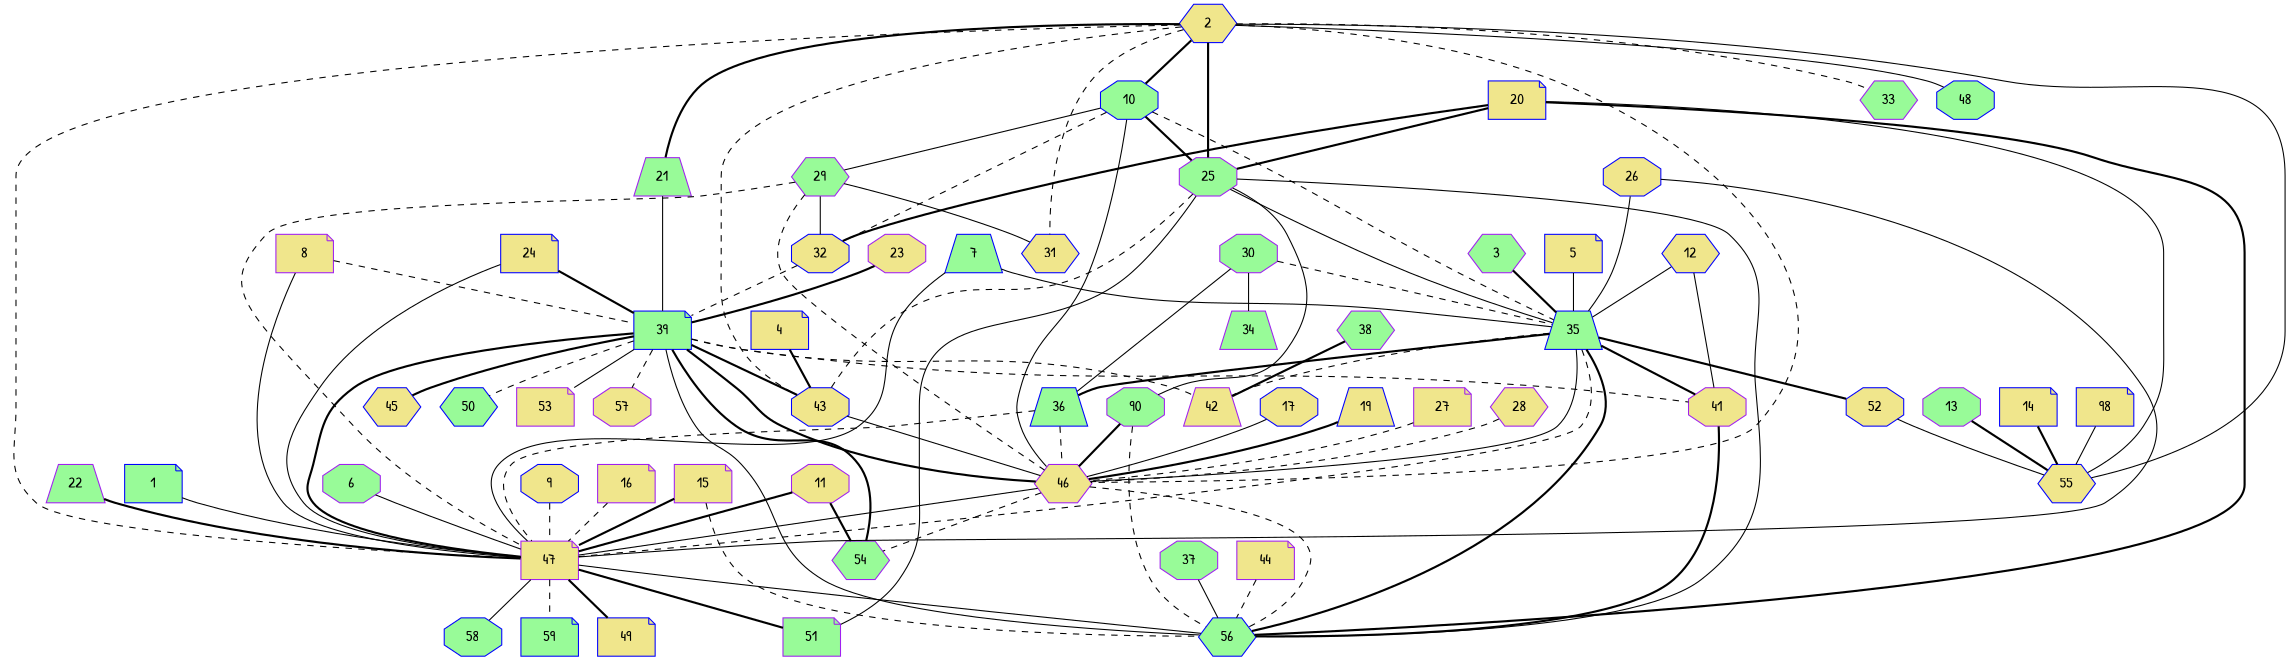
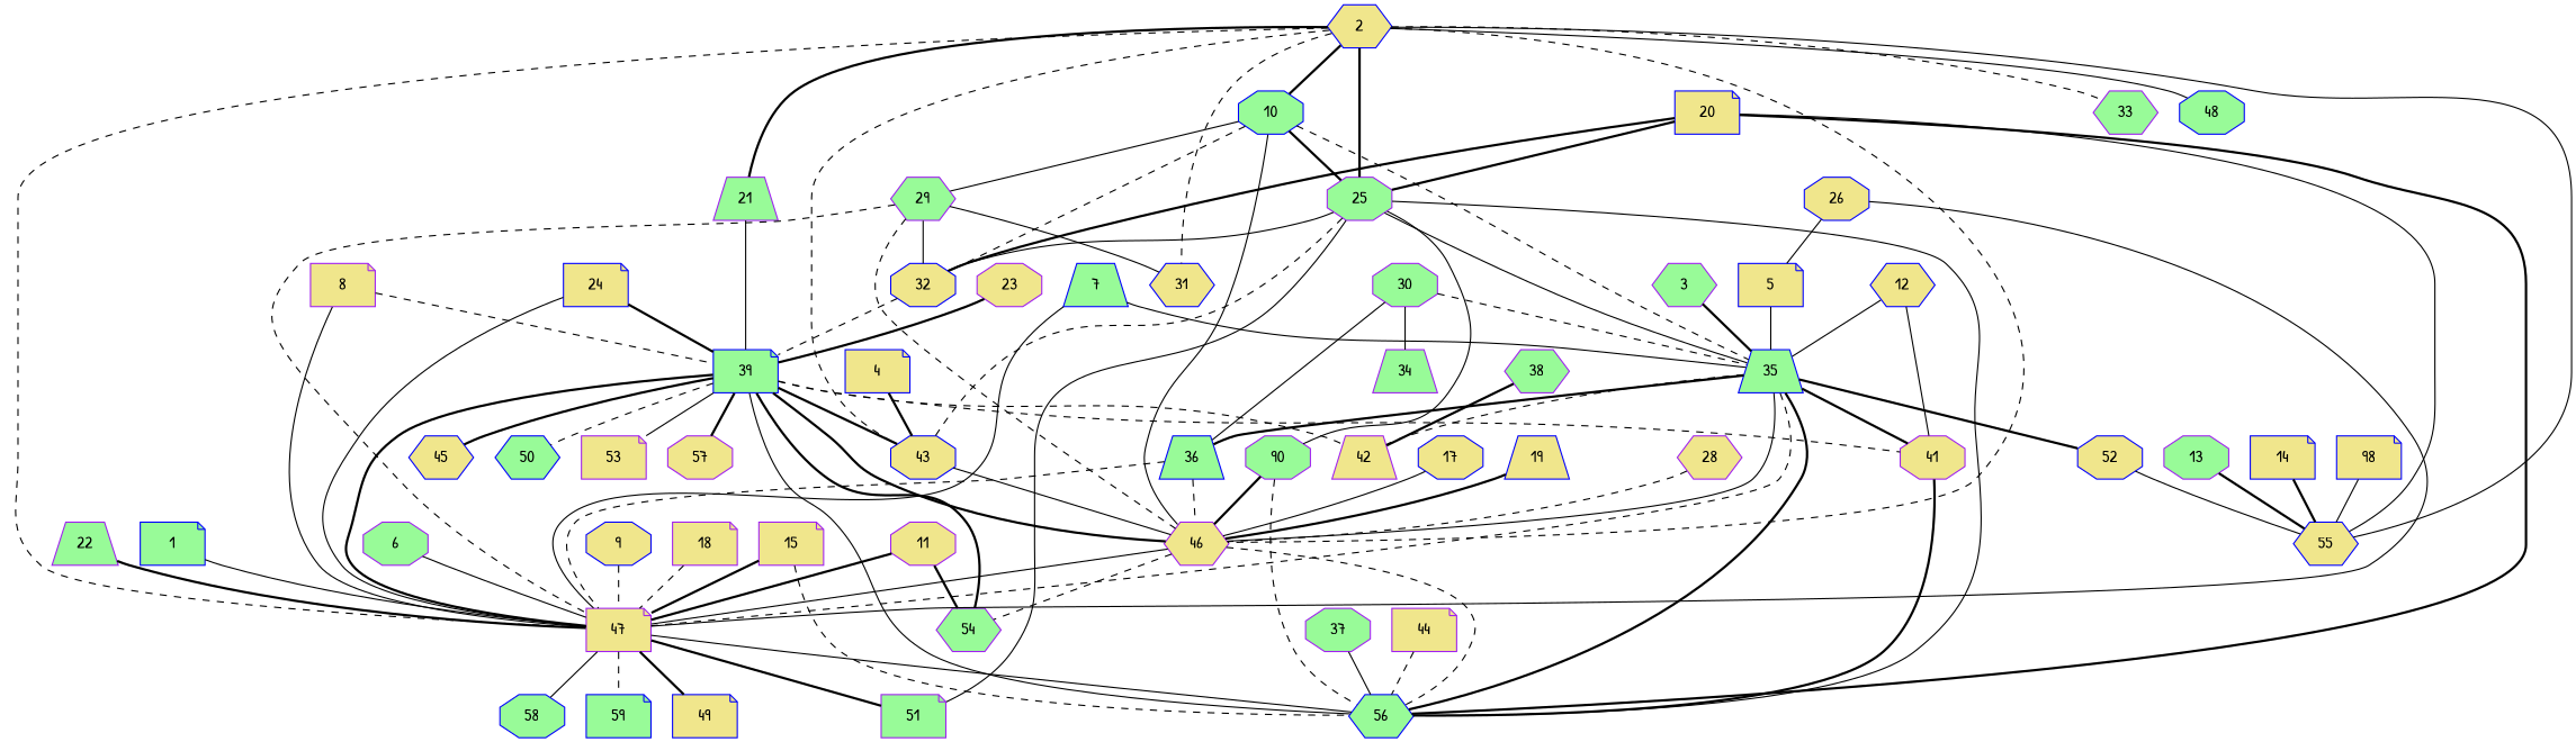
  graph {
    fontname="Patrick Hand"
    node [color=blue fillcolor=khaki fontname="Patrick Hand" shape=octagon style=filled]
    edge [fontname="Patrick Hand" style=solid weight=1.0]
    1 [fillcolor=palegreen shape=note]
    47 [color=purple shape=note]
    56 [fillcolor=palegreen shape=hexagon]
    59 [fillcolor=palegreen shape=note]
    49 [shape=note]
    51 [color=purple fillcolor=palegreen shape=note]
    58 [fillcolor=palegreen]
    2 [shape=hexagon]
    10 [fillcolor=palegreen]
    21 [color=purple fillcolor=palegreen shape=trapezium]
    25 [color=purple fillcolor=palegreen]
    31 [shape=hexagon]
    33 [color=purple fillcolor=palegreen shape=hexagon]
    43
    46 [color=purple shape=hexagon]
    48 [fillcolor=palegreen]
    55 [shape=hexagon]
    35 [fillcolor=palegreen shape=trapezium]
    29 [color=purple fillcolor=palegreen shape=hexagon]
    32
    39 [fillcolor=palegreen shape=note]
    n22 [color=purple fillcolor=palegreen label=90]
    54 [color=purple fillcolor=palegreen shape=hexagon]
    3 [color=purple fillcolor=palegreen shape=hexagon]
    41 [color=purple]
    36 [fillcolor=palegreen shape=trapezium]
    42 [color=purple shape=trapezium]
    52
    4 [shape=note]
    5 [shape=note]
    6 [color=purple fillcolor=palegreen]
    7 [fillcolor=palegreen shape=trapezium]
    8 [color=purple shape=note]
    45 [shape=hexagon]
    50 [fillcolor=palegreen shape=hexagon]
    53 [color=purple shape=note]
    57 [color=purple]
    9
    11 [color=purple]
    12 [shape=hexagon]
    13 [color=purple fillcolor=palegreen]
    14 [shape=note]
    15 [color=purple shape=note]
-   16 [color=purple shape=note]
+   16 [color=purple shape=note label=18]
    17
    n46 [label=98 shape=note]
    19 [shape=trapezium]
    20 [shape=note]
    22 [color=purple fillcolor=palegreen shape=trapezium]
    23 [color=purple]
    24 [shape=note]
    26
-   27 [color=purple shape=note]
    28 [color=purple shape=hexagon]
    30 [color=purple fillcolor=palegreen]
    34 [color=purple fillcolor=palegreen shape=trapezium]
    37 [color=purple fillcolor=palegreen]
    38 [color=purple fillcolor=palegreen shape=hexagon]
    44 [color=purple shape=note]
    1 -- 47
    47 -- 56 [weight=3.0]
    47 -- 59 [style=dashed]
    47 -- 49 [style=bold]
    47 -- 51 [style=bold]
    47 -- 58
    2 -- 47 [style=dashed]
    2 -- 10 [style=bold]
    2 -- 21 [style=bold]
    2 -- 25 [style=bold weight=2.0]
    2 -- 31 [style=dashed]
    2 -- 33 [style=dashed]
    2 -- 43 [style=dashed]
    2 -- 46 [style=dashed]
    2 -- 48
    2 -- 55
    10 -- 25 [style=bold]
    10 -- 46
    10 -- 35 [style=dashed]
    10 -- 29
    10 -- 32 [style=dashed]
    21 -- 39
    25 -- 56
    25 -- 51
    25 -- 43 [style=dashed]
    25 -- 35
+   25 -- 32
    25 -- n22
    43 -- 46
    46 -- 47
    46 -- 56 [style=dashed]
    46 -- 54 [style=dashed]
    35 -- 47 [style=dashed weight=2.0]
    35 -- 56 [style=bold]
    35 -- 46
    35 -- 41 [style=bold]
    35 -- 36 [style=bold weight=2.0]
    35 -- 42 [style=dashed]
    35 -- 52 [style=bold]
    29 -- 47 [style=dashed]
    29 -- 31
    29 -- 46 [style=dashed weight=2.0]
    29 -- 32 [weight=2.0]
    32 -- 39 [style=dashed]
    39 -- 47 [style=bold]
    39 -- 56
    39 -- 43 [style=bold]
    39 -- 46 [style=bold]
    39 -- 54 [style=bold]
    39 -- 41 [style=dashed]
    39 -- 42 [style=dashed]
    39 -- 45 [style=bold]
    39 -- 50 [style=dashed]
    39 -- 53
-   39 -- 57 [style=dashed]
+   39 -- 57 [style=bold]
    n22 -- 56 [style=dashed]
    n22 -- 46 [style=bold]
    3 -- 35 [style=bold]
    41 -- 56 [style=bold weight=2.0]
    36 -- 47 [style=dashed]
    36 -- 46 [style=dashed]
    52 -- 55
    4 -- 43 [style=bold]
    5 -- 35
    6 -- 47
    7 -- 47
    7 -- 35
    8 -- 47
    8 -- 39 [style=dashed]
    9 -- 47 [style=dashed weight=2.0]
    11 -- 47 [style=bold]
    11 -- 54 [style=bold]
    12 -- 35
    12 -- 41
    13 -- 55 [style=bold]
    14 -- 55 [style=bold]
    15 -- 47 [style=bold]
    15 -- 56 [style=dashed]
    16 -- 47 [style=dashed]
    17 -- 46
    n46 -- 55
    19 -- 46 [style=bold]
    20 -- 56 [style=bold]
    20 -- 25 [style=bold]
    20 -- 55
    20 -- 32 [style=bold]
    22 -- 47 [style=bold]
    23 -- 39 [style=bold]
    24 -- 47
    24 -- 39 [style=bold]
    26 -- 47
-   26 -- 35
-   27 -- 46 [style=dashed]
+   26 -- 5
    28 -- 46 [style=dashed]
    30 -- 35 [style=dashed]
    30 -- 36
    30 -- 34
    37 -- 56
    38 -- 42 [style=bold]
    44 -- 56 [style=dashed]
  }
